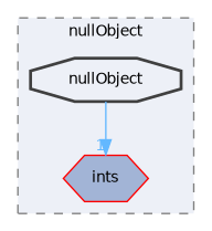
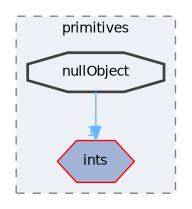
  digraph {
    compound=true
    node [fontname=Helvetica fontsize=10]
    n1 [color=red fillcolor="#a2b4d6" height=0.2 label=ints shape=hexagon style=filled width=0.4]
    n2 [color=grey25 fillcolor="#edf0f7" height=0.2 label=nullObject shape=octagon style="filled,bold" width=0.4]
    subgraph cluster_1 {
      bgcolor="#edf0f7"
      fontname=Helvetica
      fontsize=10
-     label=nullObject
+     label=primitives
      pencolor=grey50
      style="filled,dashed"
      n1
      n2
    }
    n2 -> n1 [color=steelblue1 fontcolor=steelblue1 fontname=Helvetica fontsize=10 headlabel=1 labeldistance=1.5 labelfontname=Helvetica labelfontsize=10]
  }
